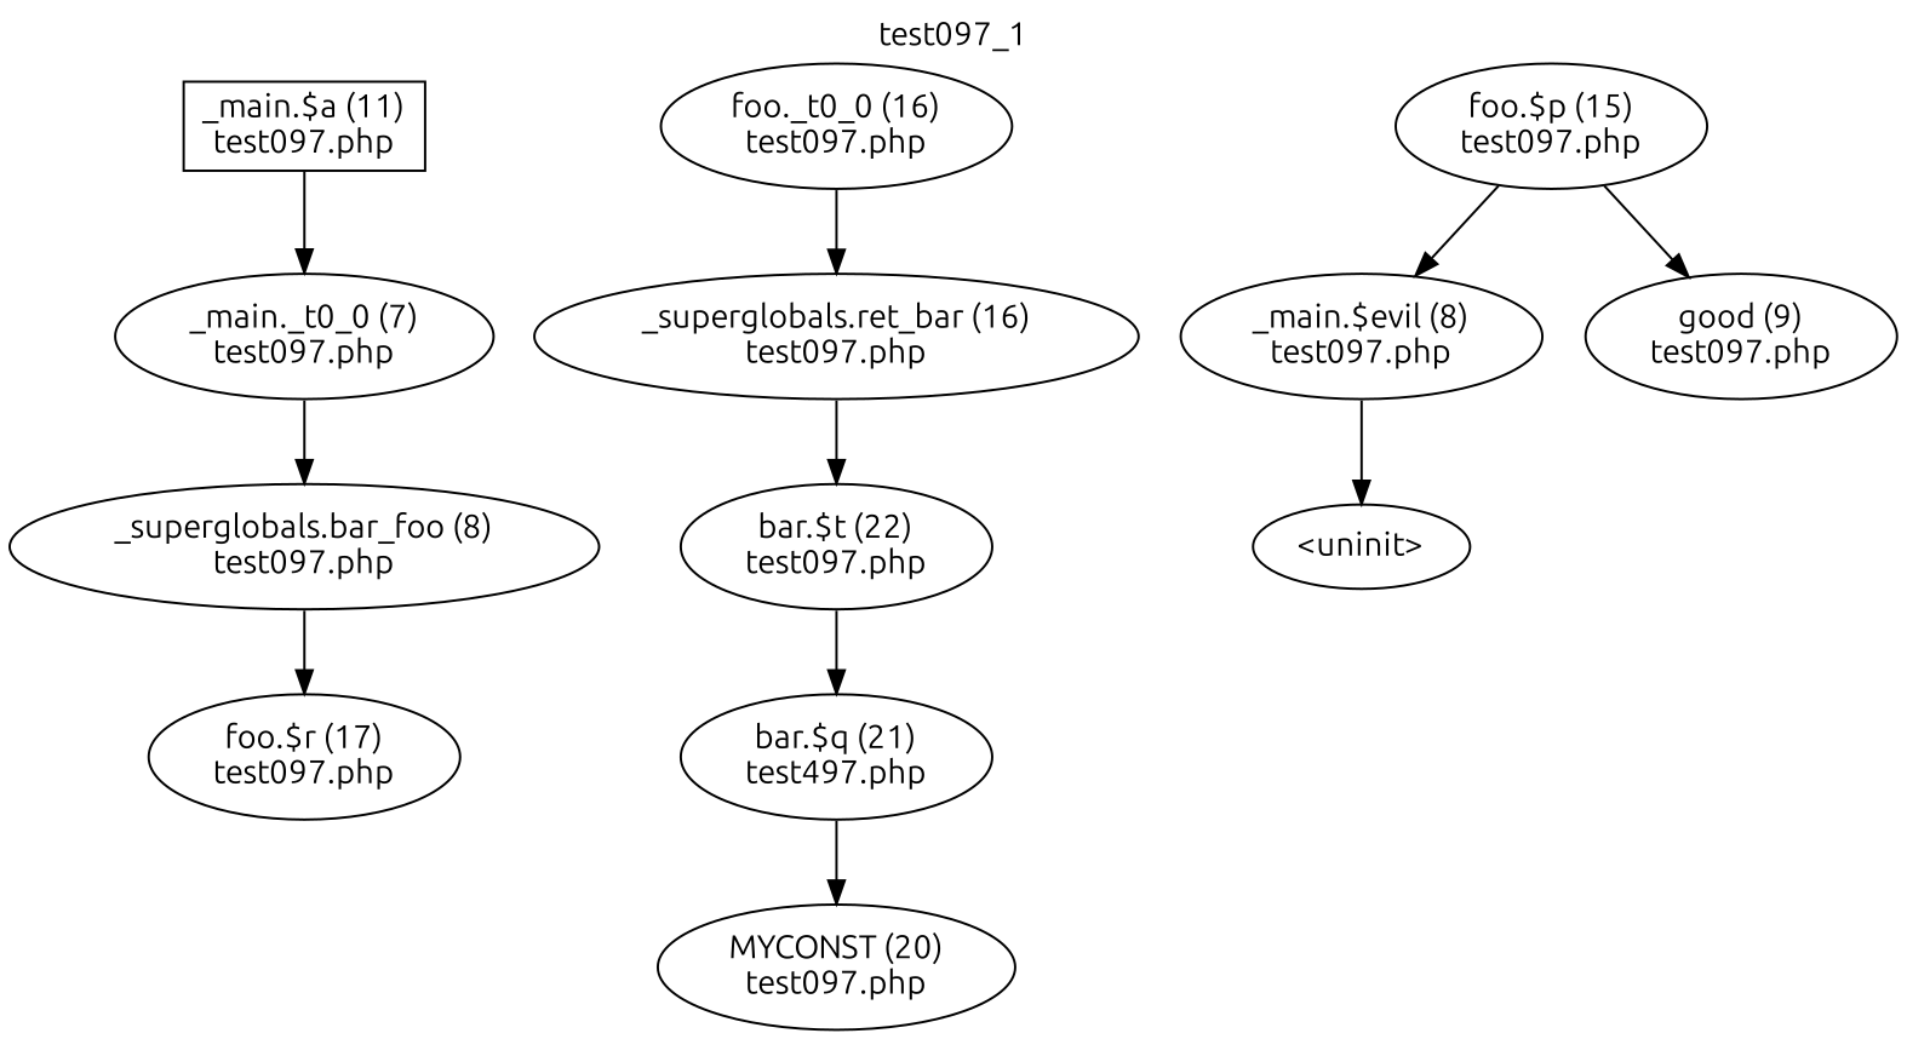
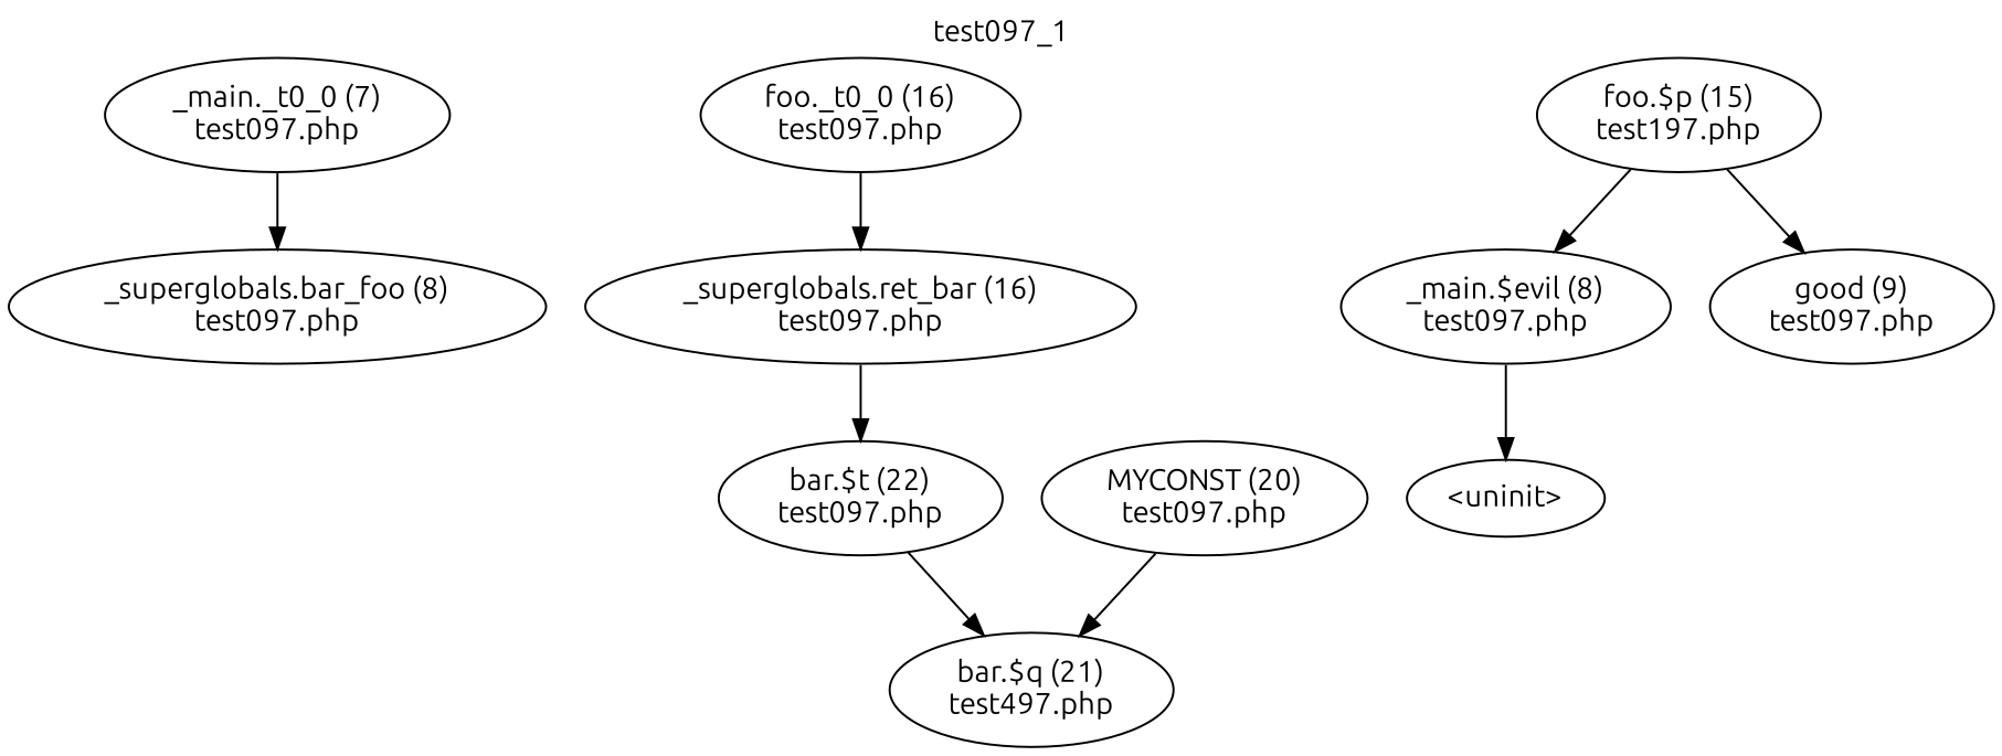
  digraph {
    fontname=Ubuntu
    label=test097_1
    labelloc=t
    node [fontname=Ubuntu shape=ellipse]
    edge [fontname=Ubuntu]
-   n1 [label="_main.$a (11)\ntest097.php" shape=box]
    n2 [label="_main._t0_0 (7)\ntest097.php"]
    n3 [label="_superglobals.bar_foo (8)\ntest097.php"]
-   n4 [label="foo.$r (17)\ntest097.php"]
    n5 [label="foo._t0_0 (16)\ntest097.php"]
    n6 [label="_superglobals.ret_bar (16)\ntest097.php"]
    n7 [label="bar.$t (22)\ntest097.php"]
    n8 [label="bar.$q (21)\ntest497.php"]
    n9 [label="MYCONST (20)\ntest097.php"]
-   n10 [label="foo.$p (15)\ntest097.php"]
+   n10 [label="foo.$p (15)\ntest197.php"]
    n11 [label="_main.$evil (8)\ntest097.php"]
    n12 [label="good (9)\ntest097.php"]
    n13 [label="<uninit>"]
-   n1 -> n2
    n2 -> n3
-   n3 -> n4
    n5 -> n6
    n6 -> n7
    n7 -> n8
-   n8 -> n9
+   n9 -> n8
    n10 -> n11
    n10 -> n12
    n11 -> n13
  }
